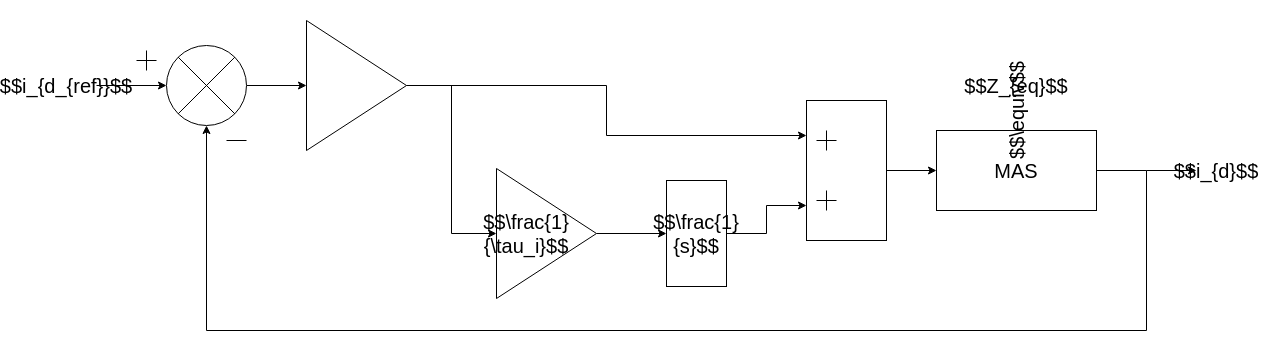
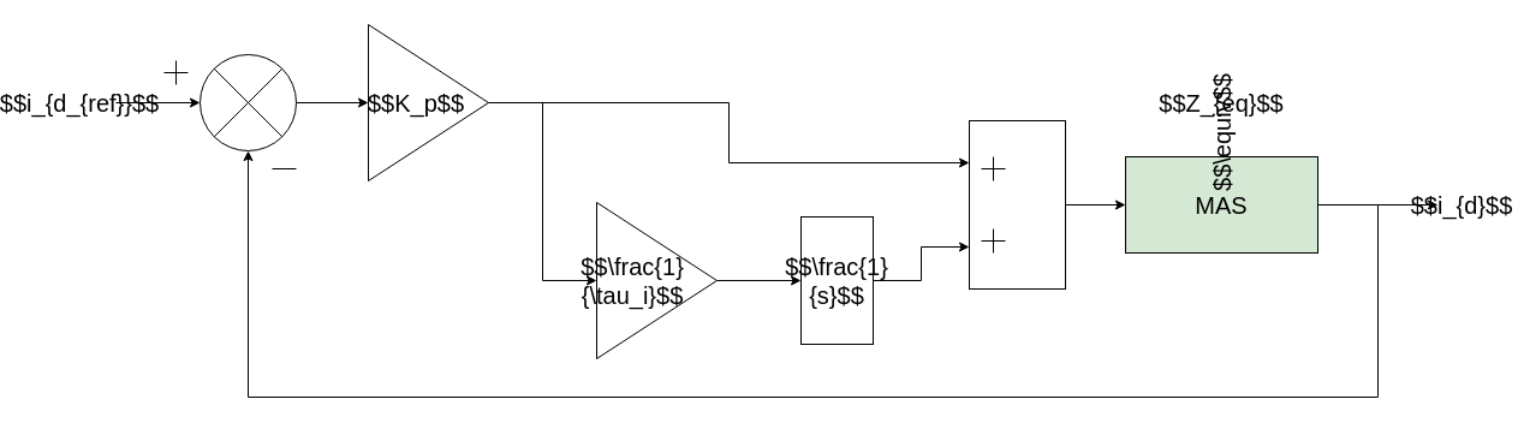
  <mxCell id="0" />
  <mxCell id="1" parent="0" />
  <mxCell id="2" style="edgeStyle=orthogonalEdgeStyle;rounded=0;orthogonalLoop=1;jettySize=auto;html=1;entryX=0;entryY=0.25;entryDx=0;entryDy=0;" edge="1" parent="1" source="4" target="15"><mxGeometry relative="1" as="geometry" /></mxCell>
  <mxCell id="3" style="edgeStyle=orthogonalEdgeStyle;rounded=0;orthogonalLoop=1;jettySize=auto;html=1;entryX=0;entryY=0.5;entryDx=0;entryDy=0;" edge="1" parent="1" source="4" target="20"><mxGeometry relative="1" as="geometry" /></mxCell>
  <mxCell id="4" value="" style="triangle;whiteSpace=wrap;html=1;" vertex="1" parent="1"><mxGeometry x="290" y="20" width="100" height="130" as="geometry" /></mxCell>
  <mxCell id="5" style="edgeStyle=orthogonalEdgeStyle;rounded=0;orthogonalLoop=1;jettySize=auto;html=1;entryX=0;entryY=0.5;entryDx=0;entryDy=0;" edge="1" parent="1" source="6" target="4"><mxGeometry relative="1" as="geometry" /></mxCell>
  <mxCell id="6" value="" style="shape=sumEllipse;perimeter=ellipsePerimeter;whiteSpace=wrap;html=1;backgroundOutline=1;" vertex="1" parent="1"><mxGeometry x="150" y="45" width="80" height="80" as="geometry" /></mxCell>
  <mxCell id="7" style="edgeStyle=orthogonalEdgeStyle;rounded=0;orthogonalLoop=1;jettySize=auto;html=1;entryX=0;entryY=0.5;entryDx=0;entryDy=0;" edge="1" parent="1" source="8" target="13"><mxGeometry relative="1" as="geometry" /></mxCell>
  <mxCell id="8" value="" style="triangle;whiteSpace=wrap;html=1;" vertex="1" parent="1"><mxGeometry x="480" y="168" width="100" height="130" as="geometry" /></mxCell>
+ <mxCell id="9" value="&lt;font style=&quot;font-size: 20px;&quot;&gt;$$K_p$$&lt;/font&gt;" style="text;html=1;strokeColor=none;fillColor=none;align=center;verticalAlign=middle;whiteSpace=wrap;rounded=0;" vertex="1" parent="1"><mxGeometry x="300" y="70" width="60" height="30" as="geometry" /></mxCell>
  <mxCell id="10" style="edgeStyle=orthogonalEdgeStyle;rounded=0;orthogonalLoop=1;jettySize=auto;html=1;" edge="1" parent="1" source="11" target="6"><mxGeometry relative="1" as="geometry"><Array as="points"><mxPoint x="1130" y="170" /><mxPoint x="1130" y="330" /><mxPoint y="330" x="190" /></Array></mxGeometry></mxCell>
- <mxCell id="11" value="&lt;font style=&quot;font-size: 20px;&quot;&gt;MAS&lt;/font&gt;" style="rounded=0;whiteSpace=wrap;html=1;" vertex="1" parent="1"><mxGeometry x="920" y="130" width="160" height="80" as="geometry" /></mxCell>
+ <mxCell id="11" value="&lt;font style=&quot;font-size: 20px;&quot;&gt;MAS&lt;/font&gt;" style="rounded=0;whiteSpace=wrap;html=1;fillColor=#d5e8d4;" vertex="1" parent="1"><mxGeometry x="920" y="130" width="160" height="80" as="geometry" /></mxCell>
  <mxCell id="12" style="edgeStyle=orthogonalEdgeStyle;rounded=0;orthogonalLoop=1;jettySize=auto;html=1;entryX=0;entryY=0.75;entryDx=0;entryDy=0;" edge="1" parent="1" source="13" target="15"><mxGeometry relative="1" as="geometry"><mxPoint x="790" y="200" as="targetPoint" /></mxGeometry></mxCell>
  <mxCell id="13" value="&lt;font style=&quot;font-size: 20px;&quot;&gt;$$\frac{1}{s}$$&lt;/font&gt;" style="rounded=0;whiteSpace=wrap;html=1;" vertex="1" parent="1"><mxGeometry x="650" y="180" width="60" height="106" as="geometry" /></mxCell>
  <mxCell id="14" style="edgeStyle=orthogonalEdgeStyle;rounded=0;orthogonalLoop=1;jettySize=auto;html=1;entryX=0;entryY=0.5;entryDx=0;entryDy=0;" edge="1" parent="1" source="15" target="11"><mxGeometry relative="1" as="geometry" /></mxCell>
  <mxCell id="15" value="" style="rounded=0;whiteSpace=wrap;html=1;" vertex="1" parent="1"><mxGeometry x="790" y="100" width="80" height="140" as="geometry" /></mxCell>
  <mxCell id="16" value="" style="endArrow=none;html=1;rounded=0;" edge="1" parent="1"><mxGeometry width="50" height="50" relative="1" as="geometry"><mxPoint x="800" y="200" as="sourcePoint" /><mxPoint x="820" y="200" as="targetPoint" /></mxGeometry></mxCell>
  <mxCell id="17" value="" style="endArrow=none;html=1;rounded=0;" edge="1" parent="1"><mxGeometry width="50" height="50" relative="1" as="geometry"><mxPoint x="810" y="210" as="sourcePoint" /><mxPoint x="810" y="190" as="targetPoint" /></mxGeometry></mxCell>
  <mxCell id="18" value="" style="endArrow=none;html=1;rounded=0;" edge="1" parent="1"><mxGeometry width="50" height="50" relative="1" as="geometry"><mxPoint x="800" y="140" as="sourcePoint" /><mxPoint x="820" y="140" as="targetPoint" /></mxGeometry></mxCell>
  <mxCell id="19" value="" style="endArrow=none;html=1;rounded=0;" edge="1" parent="1"><mxGeometry width="50" height="50" relative="1" as="geometry"><mxPoint x="810" y="150" as="sourcePoint" /><mxPoint x="810" y="130" as="targetPoint" /><Array as="points"><mxPoint x="810" y="140" /></Array></mxGeometry></mxCell>
  <mxCell id="20" value="&lt;font style=&quot;font-size: 20px;&quot;&gt;$$\frac{1}{\tau_i}$$&lt;/font&gt;" style="text;html=1;strokeColor=none;fillColor=none;align=center;verticalAlign=middle;whiteSpace=wrap;rounded=0;" vertex="1" parent="1"><mxGeometry x="480" y="218" width="60" height="30" as="geometry" /></mxCell>
  <mxCell id="21" value="" style="endArrow=classic;html=1;rounded=0;entryX=0;entryY=0.5;entryDx=0;entryDy=0;" edge="1" parent="1" target="6"><mxGeometry width="50" height="50" relative="1" as="geometry"><mxPoint x="80" y="85" as="sourcePoint" /><mxPoint x="280" y="90" as="targetPoint" /></mxGeometry></mxCell>
  <mxCell id="22" value="" style="endArrow=none;html=1;rounded=0;" edge="1" parent="1"><mxGeometry width="50" height="50" relative="1" as="geometry"><mxPoint x="130" y="70" as="sourcePoint" /><mxPoint x="130" y="50" as="targetPoint" /></mxGeometry></mxCell>
  <mxCell id="23" value="" style="endArrow=none;html=1;rounded=0;" edge="1" parent="1"><mxGeometry width="50" height="50" relative="1" as="geometry"><mxPoint x="140" y="60" as="sourcePoint" /><mxPoint x="120" y="60" as="targetPoint" /></mxGeometry></mxCell>
  <mxCell id="24" value="" style="endArrow=none;html=1;rounded=0;" edge="1" parent="1"><mxGeometry width="50" height="50" relative="1" as="geometry"><mxPoint x="210" y="140" as="sourcePoint" /><mxPoint x="230" y="140" as="targetPoint" /></mxGeometry></mxCell>
  <mxCell id="25" value="&lt;font style=&quot;font-size: 20px;&quot;&gt;$$i_{d_{ref}}$$&lt;/font&gt;" style="text;html=1;strokeColor=none;fillColor=none;align=center;verticalAlign=middle;whiteSpace=wrap;rounded=0;" vertex="1" parent="1"><mxGeometry x="20" y="70" width="60" height="30" as="geometry" /></mxCell>
  <mxCell id="26" value="" style="endArrow=classic;html=1;rounded=0;" edge="1" parent="1"><mxGeometry width="50" height="50" relative="1" as="geometry"><mxPoint x="1130" y="170" as="sourcePoint" /><mxPoint x="1180" y="170" as="targetPoint" /></mxGeometry></mxCell>
  <mxCell id="27" value="&lt;font style=&quot;font-size: 20px;&quot;&gt;$$i_{d}$$&lt;/font&gt;" style="text;html=1;strokeColor=none;fillColor=none;align=center;verticalAlign=middle;whiteSpace=wrap;rounded=0;" vertex="1" parent="1"><mxGeometry x="1170" y="155" width="60" height="30" as="geometry" /></mxCell>
  <mxCell id="28" value="&lt;font style=&quot;font-size: 20px;&quot;&gt;$$\equiv$$&lt;/font&gt;" style="text;html=1;strokeColor=none;fillColor=none;align=center;verticalAlign=middle;whiteSpace=wrap;rounded=0;rotation=-90;" vertex="1" parent="1"><mxGeometry x="970" y="95" width="60" height="30" as="geometry" /></mxCell>
  <mxCell id="29" value="&lt;font style=&quot;font-size: 20px;&quot;&gt;$$Z_{eq}$$&lt;/font&gt;" style="text;html=1;strokeColor=none;fillColor=none;align=center;verticalAlign=middle;whiteSpace=wrap;rounded=0;" vertex="1" parent="1"><mxGeometry x="970" y="70" width="60" height="30" as="geometry" /></mxCell>
